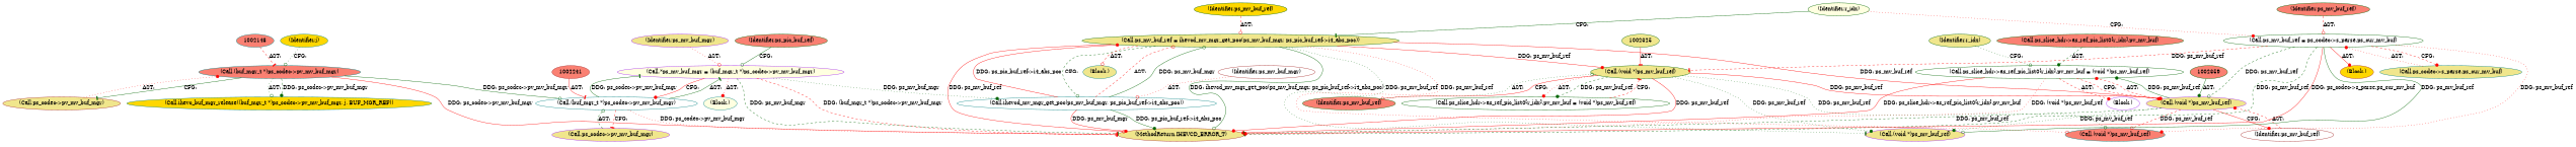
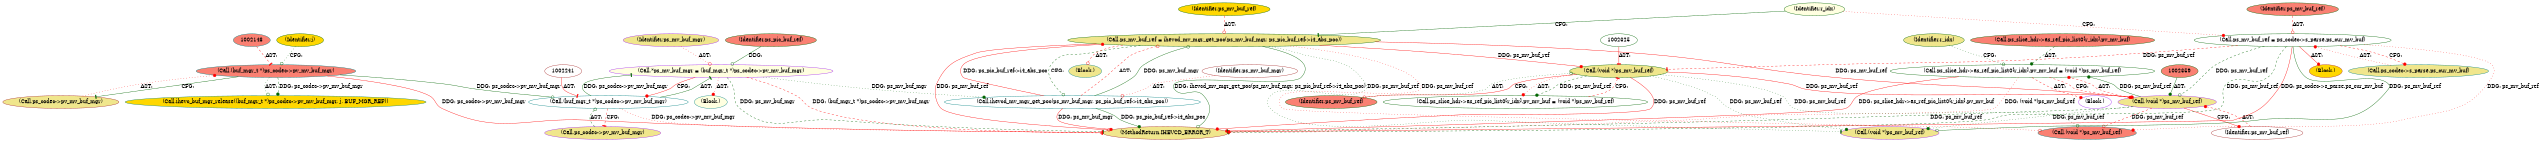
  digraph {
    node [color=darkgreen fillcolor=khaki style=filled]
    edge [arrowhead=dot color=red style=solid]
    n1 [fillcolor=white label="(Call,ps_slice_hdr->as_ref_pic_list0[r_idx].pv_mv_buf = (void *)ps_mv_buf_ref)"]
    n2 [color=purple label="(Call,(void *)ps_mv_buf_ref)"]
    n3 [color=brown label="(MethodReturn,IHEVCD_ERROR_T)"]
    n4 [color=purple fillcolor=white label="(Block,)"]
    n5 [color=purple label="(Call,(void *)ps_mv_buf_ref)"]
    n6 [color=teal fillcolor=salmon label="(Call,(void *)ps_mv_buf_ref)"]
    n7 [color=brown fillcolor=white label="(Identifier,ps_mv_buf_ref)"]
    n8 [label="(Call,(void *)ps_mv_buf_ref)"]
    n9 [fillcolor=salmon label="(Identifier,ps_mv_buf_ref)"]
    n10 [fillcolor=white label="(Call,ps_slice_hdr->as_ref_pic_list0[r_idx].pv_mv_buf = (void *)ps_mv_buf_ref)"]
    n11 [fillcolor=white label="(Call,ps_mv_buf_ref = ps_codec->s_parse.ps_cur_mv_buf)"]
    n12 [color=brown fillcolor=gold label="(Block,)"]
    n13 [color=teal label="(Call,ps_codec->s_parse.ps_cur_mv_buf)"]
    n14 [label="(Call,ps_mv_buf_ref = ihevcd_mv_mgr_get_poc(ps_mv_buf_mgr, ps_pic_buf_ref->i4_abs_poc))"]
    n15 [color=teal fillcolor=white label="(Call,ihevcd_mv_mgr_get_poc(ps_mv_buf_mgr, ps_pic_buf_ref->i4_abs_poc))"]
    n16 [color=teal label="(Block,)"]
    n17 [color=purple fillcolor=lightyellow label="(Call,*ps_mv_buf_mgr = (buf_mgr_t *)ps_codec->pv_mv_buf_mgr)"]
    n18 [color=teal fillcolor=white label="(Call,(buf_mgr_t *)ps_codec->pv_mv_buf_mgr)"]
    n19 [color=teal fillcolor=lightyellow label="(Block,)"]
    n20 [color=purple label="(Call,ps_codec->pv_mv_buf_mgr)"]
    n21 [color=teal fillcolor=salmon label="(Call,(buf_mgr_t *)ps_codec->pv_mv_buf_mgr)"]
    n22 [color=teal fillcolor=gold label="(Call,ihevc_buf_mgr_release((buf_mgr_t *)ps_codec->pv_mv_buf_mgr, j, BUF_MGR_REF))"]
    n23 [color=brown label="(Call,ps_codec->pv_mv_buf_mgr)"]
    n24 [fillcolor=salmon label="(Call,ps_slice_hdr->as_ref_pic_list0[r_idx].pv_mv_buf)"]
    n25 [fillcolor=lightyellow label="(Identifier,r_idx)"]
    n26 [fillcolor=salmon label="(Identifier,ps_pic_buf_ref)"]
    n27 [fillcolor=salmon label="(Identifier,ps_mv_buf_ref)"]
    n28 [color=brown fillcolor=white label="(Identifier,ps_mv_buf_mgr)"]
-   n29 [color=teal fillcolor=gold label="(Identifier,j)"]
+   n29 [fillcolor=gold label="(Identifier,j)"]
    n30 [color=purple label="(Identifier,ps_mv_buf_mgr)"]
    n31 [label="(Identifier,r_idx)"]
    n32 [fillcolor=gold label="(Identifier,ps_mv_buf_ref)"]
    1002359 [fillcolor=salmon]
-   1002325
-   1002241 [color=brown fillcolor=salmon]
+   1002325 [fillcolor=white]
+   1002241 [color=brown fillcolor=white]
    1002148 [color=teal fillcolor=salmon]
    n1 -> n2 [label="CFG: " style=dashed]
    n1 -> n3 [label="DDG: ps_slice_hdr->as_ref_pic_list0[r_idx].pv_mv_buf"]
    n1 -> n3 [arrowhead=odot label="DDG: (void *)ps_mv_buf_ref" style=dotted]
    n1 -> n4 [label="AST: " style=dashed]
    n2 -> n1 [label="AST: " style=dashed]
    n2 -> n1 [color=darkgreen label="DDG: ps_mv_buf_ref"]
    n2 -> n3 [arrowhead=tee color=darkgreen label="DDG: ps_mv_buf_ref" style=dashed]
    n2 -> n5 [color=darkgreen label="DDG: ps_mv_buf_ref" style=dotted]
    n2 -> n6 [arrowhead=odot label="DDG: ps_mv_buf_ref" style=dashed]
    n2 -> n7 [label="CFG: "]
    n7 -> n2 [label="AST: " style=dashed]
    n8 -> n2 [label="DDG: ps_mv_buf_ref"]
    n8 -> n3 [label="DDG: ps_mv_buf_ref"]
    n8 -> n5 [color=darkgreen label="DDG: ps_mv_buf_ref" style=dotted]
    n8 -> n6 [arrowhead=odot color=darkgreen label="DDG: ps_mv_buf_ref" style=dotted]
    n8 -> n9 [arrowhead=odot label="CFG: "]
    n8 -> n10 [label="AST: " style=dotted]
    n8 -> n10 [color=darkgreen label="DDG: ps_mv_buf_ref" style=dashed]
    n9 -> n8 [arrowhead=odot color=darkgreen label="AST: " style=dotted]
    n10 -> n8 [arrowhead=tee label="CFG: " style=dashed]
    n11 -> n2 [arrowhead=odot color=darkgreen label="DDG: ps_mv_buf_ref" style=dashed]
    n11 -> n3 [arrowhead=tee color=darkgreen label="DDG: ps_mv_buf_ref" style=dashed]
    n11 -> n3 [label="DDG: ps_codec->s_parse.ps_cur_mv_buf"]
    n11 -> n5 [arrowhead=odot color=darkgreen label="DDG: ps_mv_buf_ref"]
    n11 -> n6 [label="DDG: ps_mv_buf_ref" style=dotted]
    n11 -> n8 [arrowhead=tee label="DDG: ps_mv_buf_ref" style=dashed]
    n11 -> n12 [label="AST: "]
    n11 -> n13 [label="CFG: " style=dashed]
    n13 -> n11 [label="AST: " style=dotted]
    n14 -> n2 [label="DDG: ps_mv_buf_ref"]
    n14 -> n3 [arrowhead=odot color=darkgreen label="DDG: ihevcd_mv_mgr_get_poc(ps_mv_buf_mgr, ps_pic_buf_ref->i4_abs_poc)"]
    n14 -> n3 [arrowhead=odot label="DDG: ps_mv_buf_ref"]
    n14 -> n5 [arrowhead=tee color=darkgreen label="DDG: ps_mv_buf_ref" style=dotted]
    n14 -> n6 [arrowhead=odot label="DDG: ps_mv_buf_ref" style=dotted]
    n14 -> n8 [label="DDG: ps_mv_buf_ref"]
    n14 -> n15 [arrowhead=odot color=darkgreen label="CFG: " style=dashed]
    n14 -> n16 [arrowhead=odot label="AST: " style=dashed]
    n15 -> n3 [label="DDG: ps_mv_buf_mgr"]
    n15 -> n3 [color=darkgreen label="DDG: ps_pic_buf_ref->i4_abs_poc"]
    n15 -> n14 [arrowhead=odot label="AST: " style=dashed]
    n15 -> n14 [arrowhead=odot color=darkgreen label="DDG: ps_mv_buf_mgr"]
    n15 -> n14 [label="DDG: ps_pic_buf_ref->i4_abs_poc"]
    n17 -> n3 [arrowhead=tee label="DDG: (buf_mgr_t *)ps_codec->pv_mv_buf_mgr" style=dashed]
    n17 -> n3 [arrowhead=tee color=darkgreen label="DDG: ps_mv_buf_mgr" style=dashed]
    n17 -> n15 [color=darkgreen label="DDG: ps_mv_buf_mgr" style=dotted]
    n17 -> n18 [label="CFG: "]
    n17 -> n19 [label="AST: " style=dotted]
    n18 -> n3 [arrowhead=tee label="DDG: ps_codec->pv_mv_buf_mgr" style=dotted]
    n18 -> n17 [arrowhead=tee color=darkgreen label="AST: "]
    n18 -> n17 [arrowhead=tee color=darkgreen label="DDG: ps_codec->pv_mv_buf_mgr"]
    n18 -> n20 [arrowhead=tee label="CFG: " style=dashed]
    n20 -> n18 [arrowhead=odot color=darkgreen label="AST: " style=dashed]
    n21 -> n3 [arrowhead=odot label="DDG: ps_codec->pv_mv_buf_mgr"]
    n21 -> n18 [arrowhead=odot color=darkgreen label="DDG: ps_codec->pv_mv_buf_mgr"]
    n21 -> n22 [arrowhead=odot color=darkgreen label="AST: " style=dotted]
    n21 -> n22 [color=darkgreen label="DDG: ps_codec->pv_mv_buf_mgr" style=dashed]
    n21 -> n23 [arrowhead=tee color=darkgreen label="CFG: "]
    n23 -> n21 [label="AST: " style=dotted]
    n24 -> n1 [color=darkgreen label="AST: " style=dashed]
    n25 -> n11 [label="CFG: " style=dotted]
    n25 -> n14 [arrowhead=tee color=darkgreen label="CFG: "]
-   n26 -> n17 [arrowhead=odot color=darkgreen label="CFG: "]
+   n26 -> n17 [arrowhead=odot color=darkgreen label="DDG: "]
    n27 -> n11 [arrowhead=odot label="AST: " style=dashed]
    n28 -> n15 [arrowhead=odot label="AST: " style=dotted]
    n29 -> n21 [arrowhead=odot color=darkgreen label="CFG: " style=dotted]
    n30 -> n17 [arrowhead=odot label="AST: " style=dotted]
    n31 -> n1 [arrowhead=odot color=darkgreen label="CFG: " style=dotted]
    n32 -> n14 [arrowhead=odot label="AST: " style=dashed]
    1002359 -> n2 [color=darkgreen label="AST: "]
    1002325 -> n8 [arrowhead=tee label="AST: "]
    1002241 -> n18 [arrowhead=tee label="AST: "]
    1002148 -> n21 [arrowhead=tee label="AST: " style=dashed]
  }
